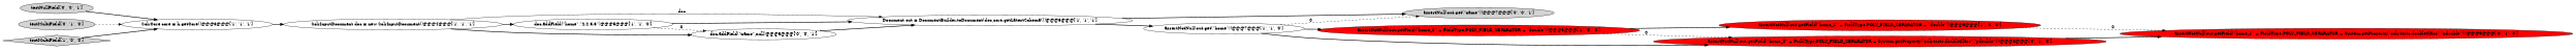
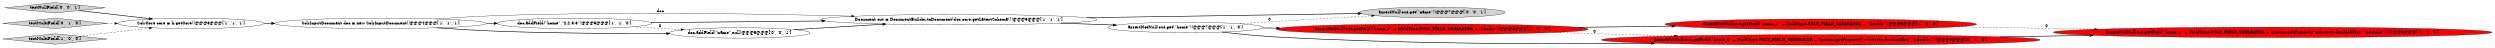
  digraph {
    rankdir=LR
    node [fillcolor=white shape=ellipse style=filled]
    edge [style=bold]
-   n1 [fillcolor=lightgray label="testNullField['0', '0', '1']"]
+   n1 [fillcolor=lightgray label="testNullField['0', '0', '1']" shape=diamond]
    n2 [label="SolrCore core = h.getCore()@@@3@@@['1', '1', '1']"]
    n3 [label="SolrInputDocument doc = new SolrInputDocument()@@@4@@@['1', '1', '1']"]
    n4 [label="doc.addField(\"home\",\"2.2,3.3\")@@@5@@@['1', '1', '0']"]
    n5 [label="doc.addField(\"name\",null)@@@5@@@['0', '0', '1']"]
    n6 [label="Document out = DocumentBuilder.toDocument(doc,core.getLatestSchema())@@@6@@@['1', '1', '1']"]
    n7 [fillcolor=lightgray label="assertNull(out.get(\"name\"))@@@7@@@['0', '0', '1']"]
    n8 [label="assertNotNull(out.get(\"home\"))@@@7@@@['1', '1', '0']"]
    n9 [fillcolor=red label="assertNotNull(out.getField(\"home_0\" + FieldType.POLY_FIELD_SEPARATOR + \"double\"))@@@8@@@['1', '0', '0']"]
    n10 [fillcolor=red label="assertNotNull(out.getField(\"home_1\" + FieldType.POLY_FIELD_SEPARATOR + \"double\"))@@@9@@@['1', '0', '0']"]
    n11 [fillcolor=red label="assertNotNull(out.getField(\"home_0\" + FieldType.POLY_FIELD_SEPARATOR + System.getProperty(\"solr.tests.doubleClass\",\"pdouble\")))@@@8@@@['0', '1', '0']"]
    n12 [fillcolor=red label="assertNotNull(out.getField(\"home_1\" + FieldType.POLY_FIELD_SEPARATOR + System.getProperty(\"solr.tests.doubleClass\",\"pdouble\")))@@@9@@@['0', '1', '0']"]
-   n13 [fillcolor=lightgray label="testMultiField['0', '1', '0']"]
+   n13 [fillcolor=lightgray label="testMultiField['0', '1', '0']" shape=diamond]
    n14 [fillcolor=lightgray label="testMultiField['1', '0', '0']" shape=diamond]
    n1 -> n2
    n2 -> n3
    n3 -> n4
    n3 -> n5
    n3 -> n6 [label=doc style=solid]
    n4 -> n5 [label=0 style=dashed]
    n4 -> n6
    n5 -> n6
    n6 -> n7
    n6 -> n8
    n8 -> n7 [label=0 style=dashed]
    n8 -> n9
    n8 -> n11
    n9 -> n10
    n9 -> n11 [label=0 style=dashed]
    n10 -> n12 [label=0 style=dashed]
    n11 -> n12
    n13 -> n2 [style=dashed]
-   n14 -> n2
+   n14 -> n2 [style=dashed]
  }
